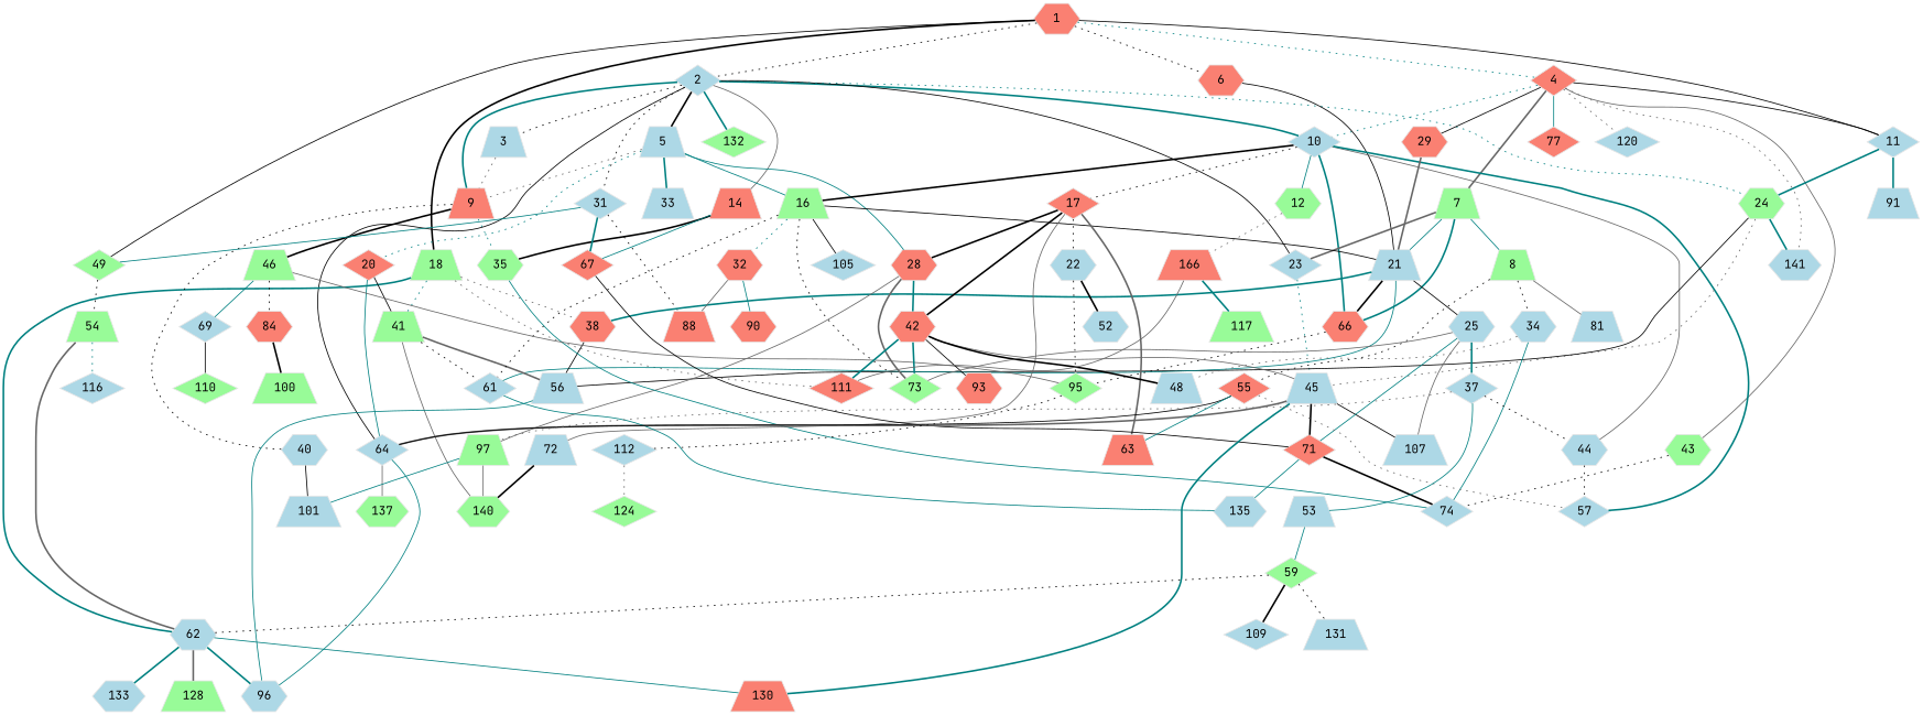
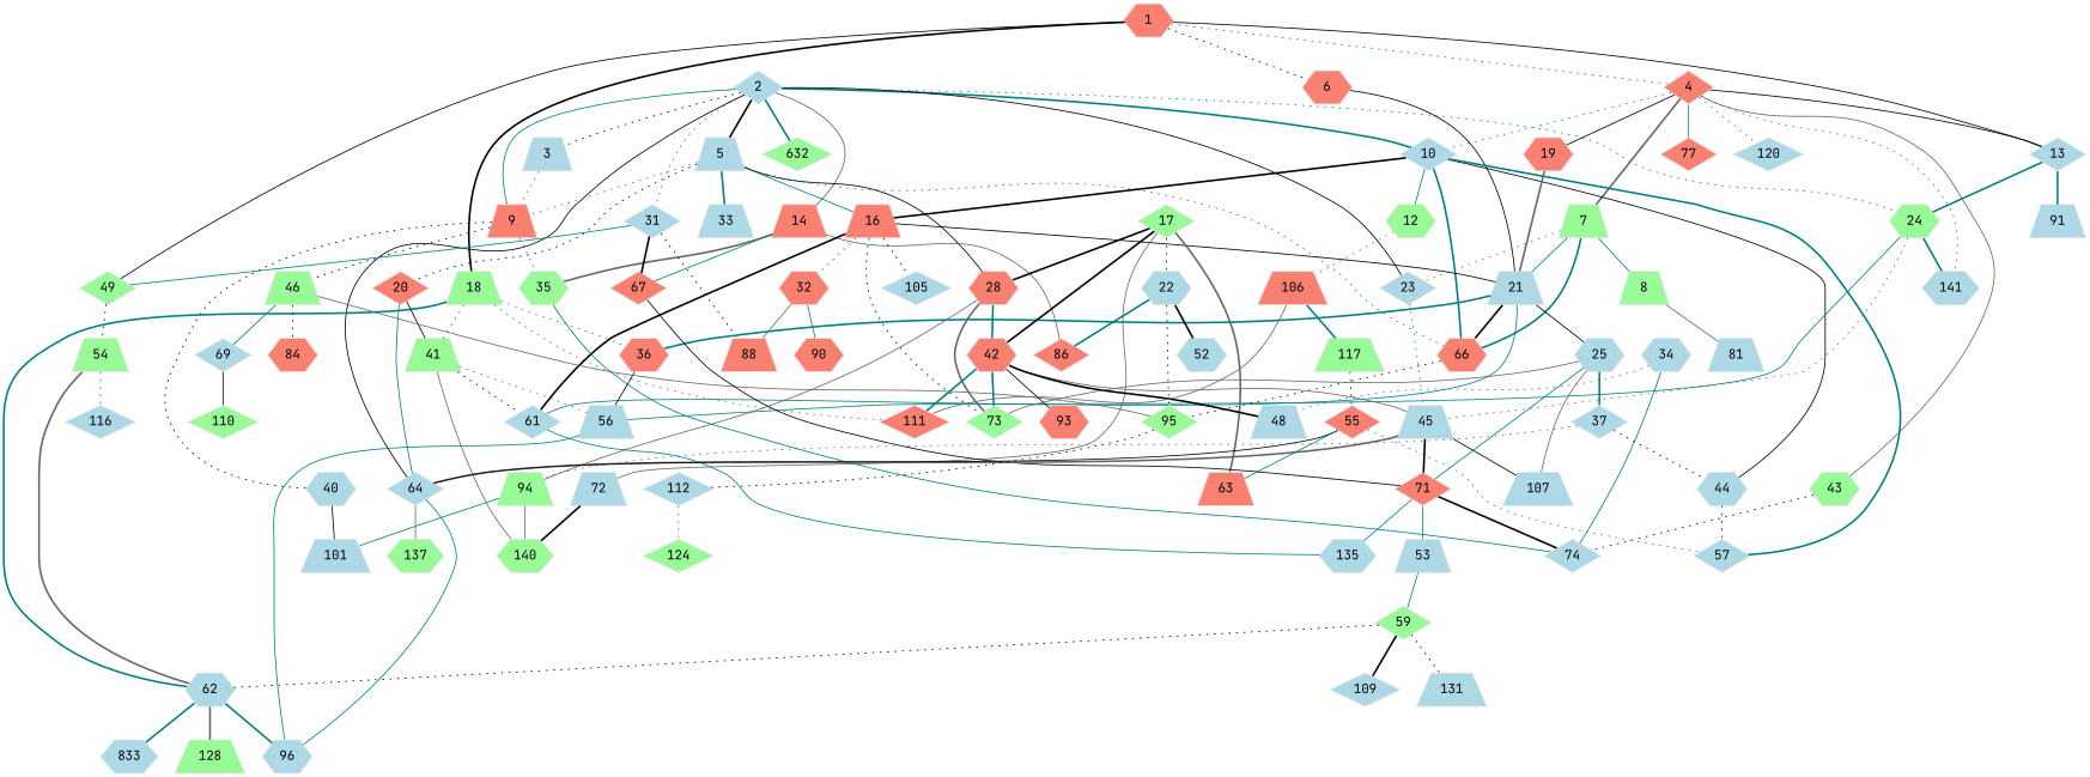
  graph {
    fontname="JetBrains Mono"
    node [color=gray90 fillcolor=lightblue fontname="JetBrains Mono" shape=diamond style=filled]
    edge [color=black fontname="JetBrains Mono" style=solid]
    1 [fillcolor=salmon shape=hexagon super="+47"]
    2 [super="+98"]
    4 [fillcolor=salmon super="+83"]
    6 [fillcolor=salmon shape=hexagon super="+11"]
-   13 [label=11]
+   13
    18 [fillcolor=palegreen shape=trapezium super="+29"]
    49 [fillcolor=palegreen super="+82"]
    3 [shape=trapezium]
    5 [shape=trapezium super="+39"]
    9 [fillcolor=salmon shape=trapezium super="+15"]
    10 [super="+68"]
    14 [fillcolor=salmon shape=trapezium super="+121"]
    23 [super="+92"]
    24 [fillcolor=palegreen shape=hexagon super="+118"]
    31 [super="+80"]
    64 [super="+122"]
-   132 [fillcolor=palegreen]
+   132 [fillcolor=palegreen label=632]
    7 [fillcolor=palegreen shape=trapezium super="+26"]
-   19 [fillcolor=salmon shape=hexagon label=29]
+   19 [fillcolor=salmon shape=hexagon]
    43 [fillcolor=palegreen shape=hexagon]
    77 [fillcolor=salmon]
    120
    141 [shape=hexagon]
    21 [shape=trapezium super="+127"]
    91 [shape=trapezium]
-   36 [fillcolor=salmon shape=hexagon label=38]
+   36 [fillcolor=salmon shape=hexagon]
    41 [fillcolor=palegreen shape=trapezium super="+102"]
    62 [shape=hexagon super="+78"]
    111 [fillcolor=salmon super="+129"]
    54 [fillcolor=palegreen shape=trapezium super="+70"]
-   16 [fillcolor=palegreen shape=trapezium super="+30"]
+   16 [fillcolor=salmon shape=trapezium super="+30"]
    20 [fillcolor=salmon super="+89"]
    28 [fillcolor=salmon shape=hexagon super="+85"]
    33 [shape=trapezium]
    66 [fillcolor=salmon shape=hexagon]
    35 [fillcolor=palegreen shape=hexagon super="+103"]
    40 [shape=hexagon super="+108"]
    46 [fillcolor=palegreen shape=trapezium]
    12 [fillcolor=palegreen shape=hexagon super="+65"]
-   17 [fillcolor=salmon super="+38"]
+   17 [fillcolor=palegreen super="+38"]
    44 [shape=hexagon]
    57 [super="+97"]
    67 [fillcolor=salmon super="+142"]
+   86 [fillcolor=salmon]
    45 [shape=trapezium super="+134"]
    56 [shape=trapezium super="+115"]
    88 [fillcolor=salmon shape=trapezium]
    96 [shape=hexagon super="+139"]
    137 [fillcolor=palegreen shape=hexagon]
    8 [fillcolor=palegreen shape=trapezium]
    74 [super="+126"]
    32 [fillcolor=salmon shape=hexagon]
    61 [super="+79"]
    73 [fillcolor=palegreen super="+99"]
    105
    42 [fillcolor=salmon shape=hexagon super="+50"]
-   94 [fillcolor=palegreen shape=trapezium label=97]
+   94 [fillcolor=palegreen shape=trapezium]
    95 [fillcolor=palegreen super="+114"]
    25 [shape=hexagon super="+87"]
    34 [shape=hexagon super="+104"]
    55 [fillcolor=salmon super="+58"]
    81 [shape=trapezium super="+138"]
    48 [shape=trapezium super="+125"]
    63 [fillcolor=salmon shape=trapezium]
    101 [shape=trapezium]
    69 [super="+75"]
    84 [fillcolor=salmon shape=hexagon]
-   106 [fillcolor=salmon shape=trapezium label=166]
+   106 [fillcolor=salmon shape=trapezium]
    22 [shape=hexagon super="+27"]
    72 [shape=trapezium]
    117 [fillcolor=palegreen shape=trapezium]
    71 [fillcolor=salmon super="+113"]
    90 [fillcolor=salmon shape=hexagon]
    135 [shape=hexagon]
    52 [shape=hexagon super="+123"]
    93 [fillcolor=salmon shape=hexagon]
    140 [fillcolor=palegreen shape=hexagon]
-   130 [fillcolor=salmon shape=trapezium]
    128 [fillcolor=palegreen shape=trapezium]
-   133 [shape=hexagon]
+   133 [shape=hexagon label=833]
    37 [super="+51"]
    107 [shape=trapezium super="+136"]
    112
    53 [shape=trapezium]
    59 [fillcolor=palegreen super="+60"]
    110 [fillcolor=palegreen]
-   100 [fillcolor=palegreen shape=trapezium]
    116
    109
    131 [shape=trapezium]
    124 [fillcolor=palegreen]
-   1 -- 2 [style=dotted]
    1 -- 4 [color=teal style=dotted]
    1 -- 6 [style=dotted]
    1 -- 13
    1 -- 18 [style=bold]
    1 -- 49
    2 -- 3 [style=dotted]
    2 -- 5 [style=bold]
-   2 -- 9 [color=teal style=bold]
+   2 -- 9 [color=teal]
    2 -- 10 [color=teal style=bold]
    2 -- 14 [color=gray40]
    2 -- 23
    2 -- 24 [color=teal style=dotted]
-   2 -- 31 [style=dotted weight=2]
+   2 -- 31 [color=gray40 style=dotted weight=2]
    2 -- 64
    2 -- 132 [color=teal style=bold]
    4 -- 13
    4 -- 10 [color=teal style=dotted]
    4 -- 7 [color=gray40 style=bold]
    4 -- 19
    4 -- 43 [color=gray40]
    4 -- 77 [color=teal]
    4 -- 120 [color=gray40 style=dotted]
    4 -- 141 [color=gray40 style=dotted]
    6 -- 21
    13 -- 24 [color=teal style=bold]
    13 -- 91 [color=teal style=bold]
    18 -- 36 [color=gray40 style=dotted]
    18 -- 41 [color=teal style=dotted]
    18 -- 62 [color=teal style=bold]
    18 -- 111 [color=gray40 style=dotted]
    49 -- 54 [style=dotted]
    3 -- 9 [color=gray40 style=dotted]
    5 -- 9 [color=gray40 style=dotted]
    5 -- 16 [color=teal]
-   5 -- 20 [color=teal style=dotted]
-   5 -- 28 [color=teal]
+   5 -- 20 [style=dotted]
+   5 -- 28
    5 -- 33 [color=teal style=bold]
+   5 -- 66 [color=teal style=dotted]
    9 -- 35 [color=teal style=dotted]
    9 -- 40 [style=dotted]
-   9 -- 46 [style=bold]
+   9 -- 46 [style=dotted]
    10 -- 16 [style=bold]
    10 -- 66 [color=teal style=bold]
    10 -- 12 [color=teal]
-   10 -- 17 [style=dotted]
-   10 -- 44 [color=gray40]
+   10 -- 44
    10 -- 57 [color=teal style=bold]
-   14 -- 35 [style=bold]
+   14 -- 35 [color=gray40 style=bold]
    14 -- 67 [color=teal]
+   14 -- 86 [color=gray40]
    23 -- 45 [color=teal style=dotted]
    24 -- 141 [color=teal style=bold]
    24 -- 45 [color=gray40 style=dotted]
-   24 -- 56
+   24 -- 56 [color=teal]
    31 -- 49 [color=teal]
-   31 -- 67 [color=teal style=bold]
+   31 -- 67 [style=bold]
    31 -- 88 [style=dotted]
    64 -- 96 [color=teal]
    64 -- 137 [color=gray40]
-   7 -- 23 [color=gray40 style=bold]
+   7 -- 23 [color=gray40 style=dotted]
    7 -- 21 [color=teal]
    7 -- 66 [color=teal style=bold]
    7 -- 8 [color=teal]
    19 -- 21 [color=gray40 style=bold]
    43 -- 74 [style=dotted]
    21 -- 36 [color=teal style=bold]
    21 -- 66 [style=bold]
    21 -- 61 [color=teal]
    21 -- 25
    36 -- 56
-   41 -- 56 [color=gray40 style=bold]
+   41 -- 56 [color=gray40 style=dotted]
    41 -- 61 [style=dotted]
    41 -- 140 [color=gray40]
    62 -- 96 [color=teal style=bold]
-   62 -- 130 [color=teal]
    62 -- 128 [color=gray40 style=bold]
    62 -- 133 [color=teal style=bold]
    54 -- 62 [color=gray40 style=bold]
    54 -- 116 [color=teal style=dotted]
    16 -- 21
    16 -- 32 [color=teal style=dotted]
-   16 -- 61 [style=dotted]
+   16 -- 61 [style=bold]
    16 -- 73 [style=dotted]
-   16 -- 105
+   16 -- 105 [style=dotted]
    20 -- 64 [color=teal]
    20 -- 41
    28 -- 73 [color=gray40 style=bold]
    28 -- 42 [color=teal style=bold]
    28 -- 94 [color=gray40]
    66 -- 95 [style=dotted]
    35 -- 74 [color=teal]
    40 -- 101
    46 -- 95 [color=gray40]
    46 -- 69 [color=teal]
    46 -- 84 [style=dotted]
    12 -- 106 [color=gray40 style=dotted]
    17 -- 28 [style=bold]
    17 -- 42 [style=bold]
    17 -- 63 [color=gray40 style=bold]
    17 -- 22 [style=dotted weight=2]
    17 -- 72 [color=gray40]
    44 -- 57 [style=dotted]
    67 -- 71
    45 -- 64 [color=gray40 style=bold]
    45 -- 71 [style=bold]
-   45 -- 130 [color=teal style=bold]
    45 -- 107
    56 -- 96 [color=teal]
-   8 -- 34 [style=dotted]
-   8 -- 55 [style=dotted]
+   117 -- 55 [style=dotted]
    8 -- 81 [color=gray40]
    32 -- 88 [color=gray40]
    32 -- 90 [color=teal]
    61 -- 135 [color=teal]
    42 -- 111 [color=teal style=bold]
    42 -- 45 [color=gray40 weight=2]
    42 -- 73 [color=teal style=bold]
    42 -- 48 [style=bold]
    42 -- 93
    94 -- 101 [color=teal]
    94 -- 140 [color=gray40]
    95 -- 112 [style=dotted]
    25 -- 73 [color=gray40]
    25 -- 71 [color=teal]
    25 -- 37 [color=teal style=bold]
    25 -- 107 [color=gray40]
    34 -- 74 [color=teal]
    34 -- 48 [color=gray40 style=dotted]
    55 -- 64
    55 -- 57 [color=gray40 style=dotted]
    55 -- 63 [color=teal]
    69 -- 110
-   84 -- 100 [style=bold]
    106 -- 111 [color=gray40]
    106 -- 117 [color=teal style=bold]
+   22 -- 86 [color=teal style=bold]
    22 -- 95 [style=dotted]
    22 -- 52 [style=bold]
    72 -- 140 [style=bold]
    71 -- 74 [style=bold]
    71 -- 135 [color=teal]
    37 -- 44 [style=dotted]
    37 -- 94 [color=gray40 style=dotted]
-   37 -- 53 [color=teal]
+   71 -- 53 [color=teal]
    112 -- 124 [color=gray40 style=dotted]
    53 -- 59 [color=teal]
    59 -- 62 [style=dotted]
    59 -- 109 [style=bold]
    59 -- 131 [style=dotted]
  }
